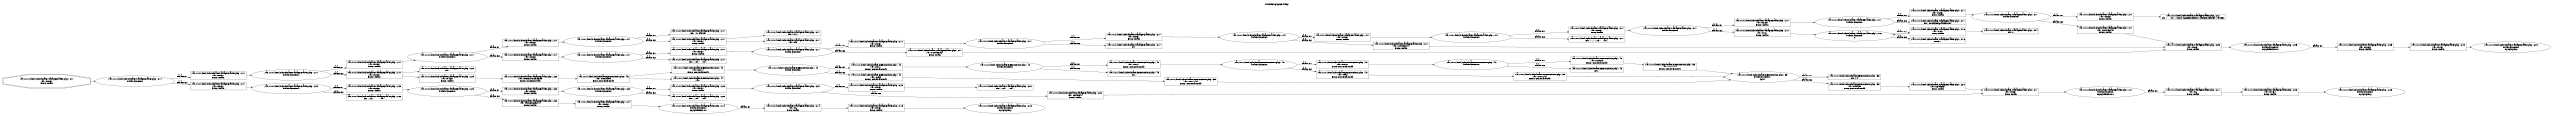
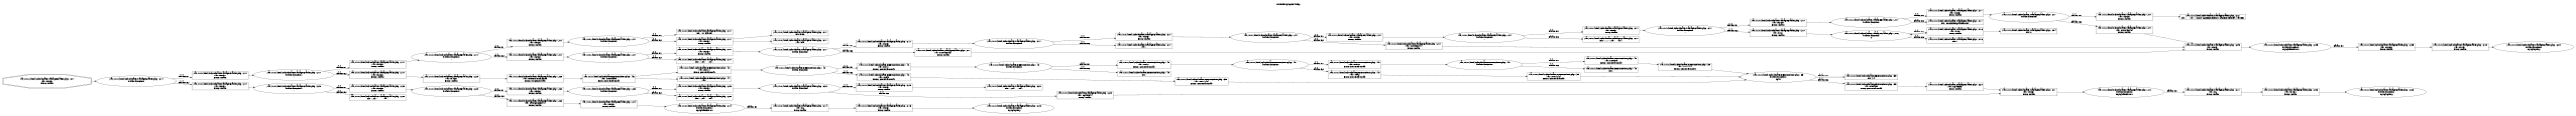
  digraph {
    label="xss_index.php_294_dep"
    labelloc=t
    rankdir=LR
    node [shape=box]
    n1 [label="/var/www/html/schoolmate/ManageGrades.php : 217\nVar: _t0_31\nFunc: _main\n" shape=doubleoctagon]
    n2 [label="/var/www/html/schoolmate/ManageGrades.php : 217\nbuiltin function:\n.\n" shape=ellipse]
    n3 [label="/var/www/html/schoolmate/ManageGrades.php : 217\nVar: _t0_31\nFunc: _main\n"]
    n4 [label="/var/www/html/schoolmate/ManageGrades.php : 217\nVar: _t2_31\nFunc: _main\n"]
    n5 [label="/var/www/html/schoolmate/ManageGrades.php : 217\nbuiltin function:\n.\n" shape=ellipse]
    n6 [label="/var/www/html/schoolmate/ManageGrades.php : 220\nbuiltin function:\n.\n" shape=ellipse]
    n7 [label="/var/www/html/schoolmate/ManageGrades.php : 217\nVar: _t0_31\nFunc: _main\n"]
    n8 [label="/var/www/html/schoolmate/ManageGrades.php : 217\nVar: _t2_31\nFunc: _main\n"]
    n9 [label="/var/www/html/schoolmate/ManageGrades.php : 217\nbuiltin function:\n.\n" shape=ellipse]
-   n10 [label="/var/www/html/schoolmate/ManageGrades.php : 220\nLit: \n"]
    n11 [label="/var/www/html/schoolmate/ManageGrades.php : 220\nVar: _t4_31\nFunc: _main\n"]
    n12 [label="/var/www/html/schoolmate/ManageGrades.php : 217\nVar: _t0_31\nFunc: _main\n"]
    n13 [label="/var/www/html/schoolmate/ManageGrades.php : 217\nVar: _t2_31\nFunc: _main\n"]
    n14 [label="/var/www/html/schoolmate/ManageGrades.php : 217\nbuiltin function:\n.\n" shape=ellipse]
    n15 [label="/var/www/html/schoolmate/ManageGrades.php : 217\nbuiltin function:\n.\n" shape=ellipse]
    n16 [label="/var/www/html/schoolmate/ManageGrades.php : 217\nLit: <tr class='\n"]
    n17 [label="/var/www/html/schoolmate/ManageGrades.php : 217\nVar: _t0_31\nFunc: _main\n"]
-   n18 [label="/var/www/html/schoolmate/ManageGrades.php : 217\nLit: www\n"]
+   n18 [label="/var/www/html/schoolmate/ManageGrades.php : 217\nLit: even\n"]
    n19 [label="/var/www/html/schoolmate/ManageGrades.php : 217\nVar: odd\n"]
    n20 [label="/var/www/html/schoolmate/ManageGrades.php : 217\nVar: _t2_31\nFunc: _main\n"]
    n21 [label="/var/www/html/schoolmate/ManageGrades.php : 217\nLit: </td>   <td>\n"]
    n22 [label="/var/www/html/schoolmate/ManageGrades.php : 217\nbuiltin function:\n.\n" shape=ellipse]
    n23 [label="/var/www/html/schoolmate/ManageGrades.php : 217\nVar: _t2_31\nFunc: _main\n"]
    n24 [label="/var/www/html/schoolmate/ManageGrades.php : 217\nVar: $student[2]\nFunc: _main\n"]
    n25 [label="/var/www/html/schoolmate/ManageGrades.php : 217\nbuiltin function:\n.\n" shape=ellipse]
    n26 [label="/var/www/html/schoolmate/ManageGrades.php : 205\nVar: _t0_31\nFunc: _main\n"]
    n27 [label="/var/www/html/schoolmate/ManageGrades.php : 217\nVar: _t2_31\nFunc: _main\n"]
-   n28 [label="/var/www/html/schoolmate/ManageGrades.php : 217\nLit:  \n"]
+   n28 [label="/var/www/html/schoolmate/ManageGrades.php : 217\nVar:  \n"]
    n29 [label="/var/www/html/schoolmate/ManageGrades.php : 217\nbuiltin function:\n.\n" shape=ellipse]
    n30 [label="/var/www/html/schoolmate/ManageGrades.php : 217\nVar: _t2_31\nFunc: _main\n"]
    n31 [label="/var/www/html/schoolmate/ManageGrades.php : 217\nVar: $student[1]\nFunc: _main\n"]
    n32 [label="/var/www/html/schoolmate/ManageGrades.php : 217\nbuiltin function:\n.\n" shape=ellipse]
    n33 [label="/var/www/html/schoolmate/ManageGrades.php : 217\nVar: _t2_31\nFunc: _main\n"]
    n34 [label="/var/www/html/schoolmate/ManageGrades.php : 217\nLit: );' /></td>   <td>\n"]
    n35 [label="/var/www/html/schoolmate/ManageGrades.php : 217\nbuiltin function:\n.\n" shape=ellipse]
    n36 [label="/var/www/html/schoolmate/ManageGrades.php : 217\nVar: _t2_31\nFunc: _main\n"]
    n37 [label="/var/www/html/schoolmate/ManageGrades.php : 217\nVar: $row\nFunc: _main\n"]
    n38 [label="/var/www/html/schoolmate/ManageGrades.php : 217\nbuiltin function:\n.\n" shape=ellipse]
    n39 [label="/var/www/html/schoolmate/ManageGrades.php : 216\nbuiltin function:\n+\n" shape=ellipse]
    n40 [label="/var/www/html/schoolmate/ManageGrades.php : 217\nVar: _t2_31\nFunc: _main\n"]
    n41 [label="/var/www/html/schoolmate/ManageGrades.php : 217\nLit:  onClick=updateboxes(\n"]
    n42 [label="/var/www/html/schoolmate/ManageGrades.php : 217\nbuiltin function:\n.\n" shape=ellipse]
    n43 [label="/var/www/html/schoolmate/ManageGrades.php : 217\nVar: _t2_31\nFunc: _main\n"]
    n44 [label="/var/www/html/schoolmate/ManageGrades.php : 217\nVar: $student[0]\nFunc: _main\n"]
    n45 [label="/var/www/html/schoolmate/ManageGrades.php : 217\nLit: >   <td><input type=checkbox' name='delete[]' value='\n"]
    n46 [label="/var/www/html/schoolmate/ManageGrades.php : 205\nbuiltin function:\nmysql_fetch_row\n" shape=ellipse]
    n47 [label="/var/www/html/schoolmate/ManageGrades.php : 205\nVar: $query\nFunc: _main\n"]
    n48 [label="/var/www/html/schoolmate/ManageGrades.php : 200\nVar: _t1_31\nFunc: _main\n"]
    n49 [label="/var/www/html/schoolmate/ManageGrades.php : 200\nbuiltin function:\nmysql_query\n" shape=ellipse]
    n50 [label="/var/www/html/schoolmate/ManageGrades.php : 216\nVar: $row\nFunc: _main\n"]
-   n51 [label="/var/www/html/schoolmate/ManageGrades.php : 216\nFunc: 1\n"]
+   n51 [label="/var/www/html/schoolmate/ManageGrades.php : 216\nLit: 1\n"]
    n52 [label="/var/www/html/schoolmate/ManageGrades.php : 204\nLit: 0\n"]
    n53 [label="/var/www/html/schoolmate/ManageGrades.php : 220\nVar: ret_convertfromdb\nFunc: _superglobals\n"]
    n54 [label="/var/www/html/schoolmate/DBFunctions.php : 46\nVar: $ret_date\nFunc: convertfromdb\n"]
    n55 [label="/var/www/html/schoolmate/DBFunctions.php : 40\nVar: _t0_11\nFunc: convertfromdb\n"]
    n56 [label="/var/www/html/schoolmate/DBFunctions.php : 44\nVar: \n"]
    n57 [label="/var/www/html/schoolmate/DBFunctions.php : 40\nbuiltin function:\n.\n" shape=ellipse]
    n58 [label="/var/www/html/schoolmate/DBFunctions.php : 40\nVar: _t0_11\nFunc: convertfromdb\n"]
    n59 [label="/var/www/html/schoolmate/DBFunctions.php : 40\nVar: $year\nFunc: convertfromdb\n"]
    n60 [label="/var/www/html/schoolmate/DBFunctions.php : 40\nbuiltin function:\n.\n" shape=ellipse]
    n61 [label="/var/www/html/schoolmate/DBFunctions.php : 39\nVar: _t0_11[0]\nFunc: convertfromdb\n"]
    n62 [label="/var/www/html/schoolmate/DBFunctions.php : 40\nVar: _t0_11\nFunc: convertfromdb\n"]
    n63 [label="/var/www/html/schoolmate/DBFunctions.php : 40\nLit: /\n"]
    n64 [label="/var/www/html/schoolmate/DBFunctions.php : 40\nbuiltin function:\n.\n" shape=ellipse]
    n65 [label="/var/www/html/schoolmate/DBFunctions.php : 40\nVar: _t0_11\nFunc: convertfromdb\n"]
    n66 [label="/var/www/html/schoolmate/DBFunctions.php : 40\nVar: $day\nFunc: convertfromdb\n"]
    n67 [label="/var/www/html/schoolmate/DBFunctions.php : 40\nbuiltin function:\n.\n" shape=ellipse]
    n68 [label="/var/www/html/schoolmate/DBFunctions.php : 39\nVar: _t0_11[2]\nFunc: convertfromdb\n"]
    n69 [label="/var/www/html/schoolmate/DBFunctions.php : 40\nVar: $month\nFunc: convertfromdb\n"]
    n70 [label="/var/www/html/schoolmate/DBFunctions.php : 40\nLit: /\n"]
    n71 [label="/var/www/html/schoolmate/DBFunctions.php : 39\nVar: _t0_11[1]\nFunc: convertfromdb\n"]
    n72 [label="/var/www/html/schoolmate/DBFunctions.php : 39\nbuiltin function:\nsplit\n" shape=ellipse]
    n73 [label="/var/www/html/schoolmate/DBFunctions.php : 39\nLit: [/.-]\n"]
    n74 [label="/var/www/html/schoolmate/DBFunctions.php : 39\nVar: $indate\nFunc: convertfromdb\n"]
    n75 [label="/var/www/html/schoolmate/ManageGrades.php : 220\nVar: $grade[3]\nFunc: _main\n"]
    n76 [label="/var/www/html/schoolmate/ManageGrades.php : 211\nVar: _t0_31\nFunc: _main\n"]
    n77 [label="/var/www/html/schoolmate/ManageGrades.php : 211\nbuiltin function:\nmysql_fetch_row\n" shape=ellipse]
    n78 [label="/var/www/html/schoolmate/ManageGrades.php : 211\nVar: $q\nFunc: _main\n"]
    n79 [label="/var/www/html/schoolmate/ManageGrades.php : 208\nVar: _t1_31\nFunc: _main\n"]
    n80 [label="/var/www/html/schoolmate/ManageGrades.php : 208\nbuiltin function:\nmysql_query\n" shape=ellipse]
    n81 [label="/var/www/html/schoolmate/ManageGrades.php : 220\nVar: _t2_31\nFunc: _main\n"]
    n82 [label="/var/www/html/schoolmate/ManageGrades.php : 220\nLit: </td>	<td>\n"]
    n83 [label="/var/www/html/schoolmate/ManageGrades.php : 220\nbuiltin function:\n.\n" shape=ellipse]
    n84 [label="/var/www/html/schoolmate/ManageGrades.php : 220\nVar: _t2_31\nFunc: _main\n"]
    n85 [label="/var/www/html/schoolmate/ManageGrades.php : 220\nVar: $assignment[1]\nFunc: _main\n"]
    n86 [label="/var/www/html/schoolmate/ManageGrades.php : 220\nbuiltin function:\n.\n" shape=ellipse]
    n87 [label="/var/www/html/schoolmate/ManageGrades.php : 214\nVar: _t0_31\nFunc: _main\n"]
    n88 [label="/var/www/html/schoolmate/ManageGrades.php : 220\nVar: _t2_31\nFunc: _main\n"]
    n89 [label="/var/www/html/schoolmate/ManageGrades.php : 220\nLit: </td>   <td>\n"]
    n90 [label="/var/www/html/schoolmate/ManageGrades.php : 220\nbuiltin function:\n.\n" shape=ellipse]
    n91 [label="/var/www/html/schoolmate/ManageGrades.php : 220\nVar: _t2_31\nFunc: _main\n"]
    n92 [label="/var/www/html/schoolmate/ManageGrades.php : 220\nVar: $grade[1]\nFunc: _main\n"]
    n93 [label="/var/www/html/schoolmate/ManageGrades.php : 220\nLit: </td>   <td>\n"]
    n94 [label="/var/www/html/schoolmate/ManageGrades.php : 214\nbuiltin function:\nmysql_fetch_row\n" shape=ellipse]
    n95 [label="/var/www/html/schoolmate/ManageGrades.php : 214\nVar: $q\nFunc: _main\n"]
    n96 [label="/var/www/html/schoolmate/ManageGrades.php : 213\nVar: _t0_31\nFunc: _main\n"]
    n97 [label="/var/www/html/schoolmate/ManageGrades.php : 213\nbuiltin function:\nmysql_query\n" shape=ellipse]
    n1 -> n2
    n2 -> n3 [label="Param #1"]
    n2 -> n4 [label="Param #2"]
    n3 -> n5
    n4 -> n6
    n5 -> n7 [label="Param #1"]
    n5 -> n8 [label="Param #2"]
    n6 -> n81 [label="Param #1"]
    n6 -> n82 [label="Param #2"]
    n7 -> n9
-   n8 -> n10
    n8 -> n11
    n9 -> n12 [label="Param #1"]
    n9 -> n13 [label="Param #2"]
    n11 -> n53
    n12 -> n14
    n13 -> n15
    n14 -> n16 [label="Param #1"]
    n14 -> n17 [label="Param #2"]
    n15 -> n20 [label="Param #1"]
    n15 -> n21 [label="Param #2"]
    n17 -> n18
    n17 -> n19
    n20 -> n22
    n22 -> n23 [label="Param #1"]
    n22 -> n24 [label="Param #2"]
    n23 -> n25
    n24 -> n26
    n25 -> n27 [label="Param #1"]
    n25 -> n28 [label="Param #2"]
    n26 -> n46
    n27 -> n29
    n29 -> n30 [label="Param #1"]
    n29 -> n31 [label="Param #2"]
    n30 -> n32
    n31 -> n26
    n32 -> n33 [label="Param #1"]
    n32 -> n34 [label="Param #2"]
    n33 -> n35
    n35 -> n36 [label="Param #1"]
    n35 -> n37 [label="Param #2"]
    n36 -> n38
    n37 -> n39
    n38 -> n40 [label="Param #1"]
    n38 -> n41 [label="Param #2"]
    n39 -> n50 [label="Param #1"]
    n39 -> n51 [label="Param #2"]
    n40 -> n42
    n42 -> n43 [label="Param #1"]
    n42 -> n44 [label="Param #2"]
    n43 -> n45
    n44 -> n26
    n46 -> n47 [label="Param #1"]
    n47 -> n48
    n48 -> n49
    n50 -> n39
    n50 -> n52
    n53 -> n54
    n54 -> n55
    n54 -> n56
    n55 -> n57
    n57 -> n58 [label="Param #1"]
    n57 -> n59 [label="Param #2"]
    n58 -> n60
    n59 -> n61
    n60 -> n62 [label="Param #1"]
    n60 -> n63 [label="Param #2"]
    n61 -> n72
    n62 -> n64
    n64 -> n65 [label="Param #1"]
    n64 -> n66 [label="Param #2"]
    n65 -> n67
    n66 -> n68
    n67 -> n69 [label="Param #1"]
    n67 -> n70 [label="Param #2"]
    n68 -> n72
    n69 -> n71
    n71 -> n72
    n72 -> n73 [label="Param #1"]
    n72 -> n74 [label="Param #2"]
    n74 -> n75
    n75 -> n76
    n76 -> n77
    n77 -> n78 [label="Param #1"]
    n78 -> n79
    n79 -> n80
    n81 -> n83
    n83 -> n84 [label="Param #1"]
    n83 -> n85 [label="Param #2"]
    n84 -> n86
    n85 -> n87
    n86 -> n88 [label="Param #1"]
    n86 -> n89 [label="Param #2"]
    n87 -> n94
    n88 -> n90
    n90 -> n91 [label="Param #1"]
    n90 -> n92 [label="Param #2"]
    n91 -> n93
    n92 -> n76
    n94 -> n95 [label="Param #1"]
    n95 -> n96
    n96 -> n97
  }
